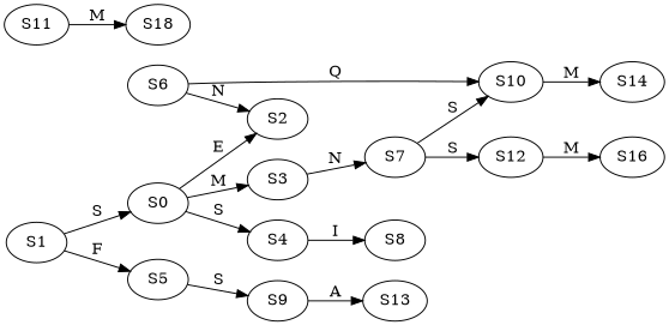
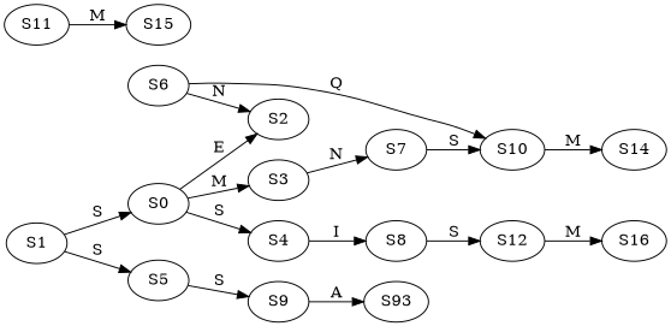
  strict digraph {
    rankdir=LR
    S0
    S2
    S3
    S4
    S1
    S5
    S7
    S8
    S9
    S6
    S10
    S12
-   S13
+   S13 [label=S93]
    S14
    S11
-   S15 [label=S18]
+   S15
    S16
    S0 -> S2 [label=E]
    S0 -> S3 [label=M]
    S0 -> S4 [label=S]
    S3 -> S7 [label=N]
    S4 -> S8 [label=I]
    S1 -> S0 [label=S]
-   S1 -> S5 [label=F]
+   S1 -> S5 [label=S]
    S5 -> S9 [label=S]
    S7 -> S10 [label=S]
-   S7 -> S12 [label=S]
+   S8 -> S12 [label=S]
    S9 -> S13 [label=A]
    S6 -> S2 [label=N]
    S6 -> S10 [label=Q]
    S10 -> S14 [label=M]
    S12 -> S16 [label=M]
    S11 -> S15 [label=M]
  }
